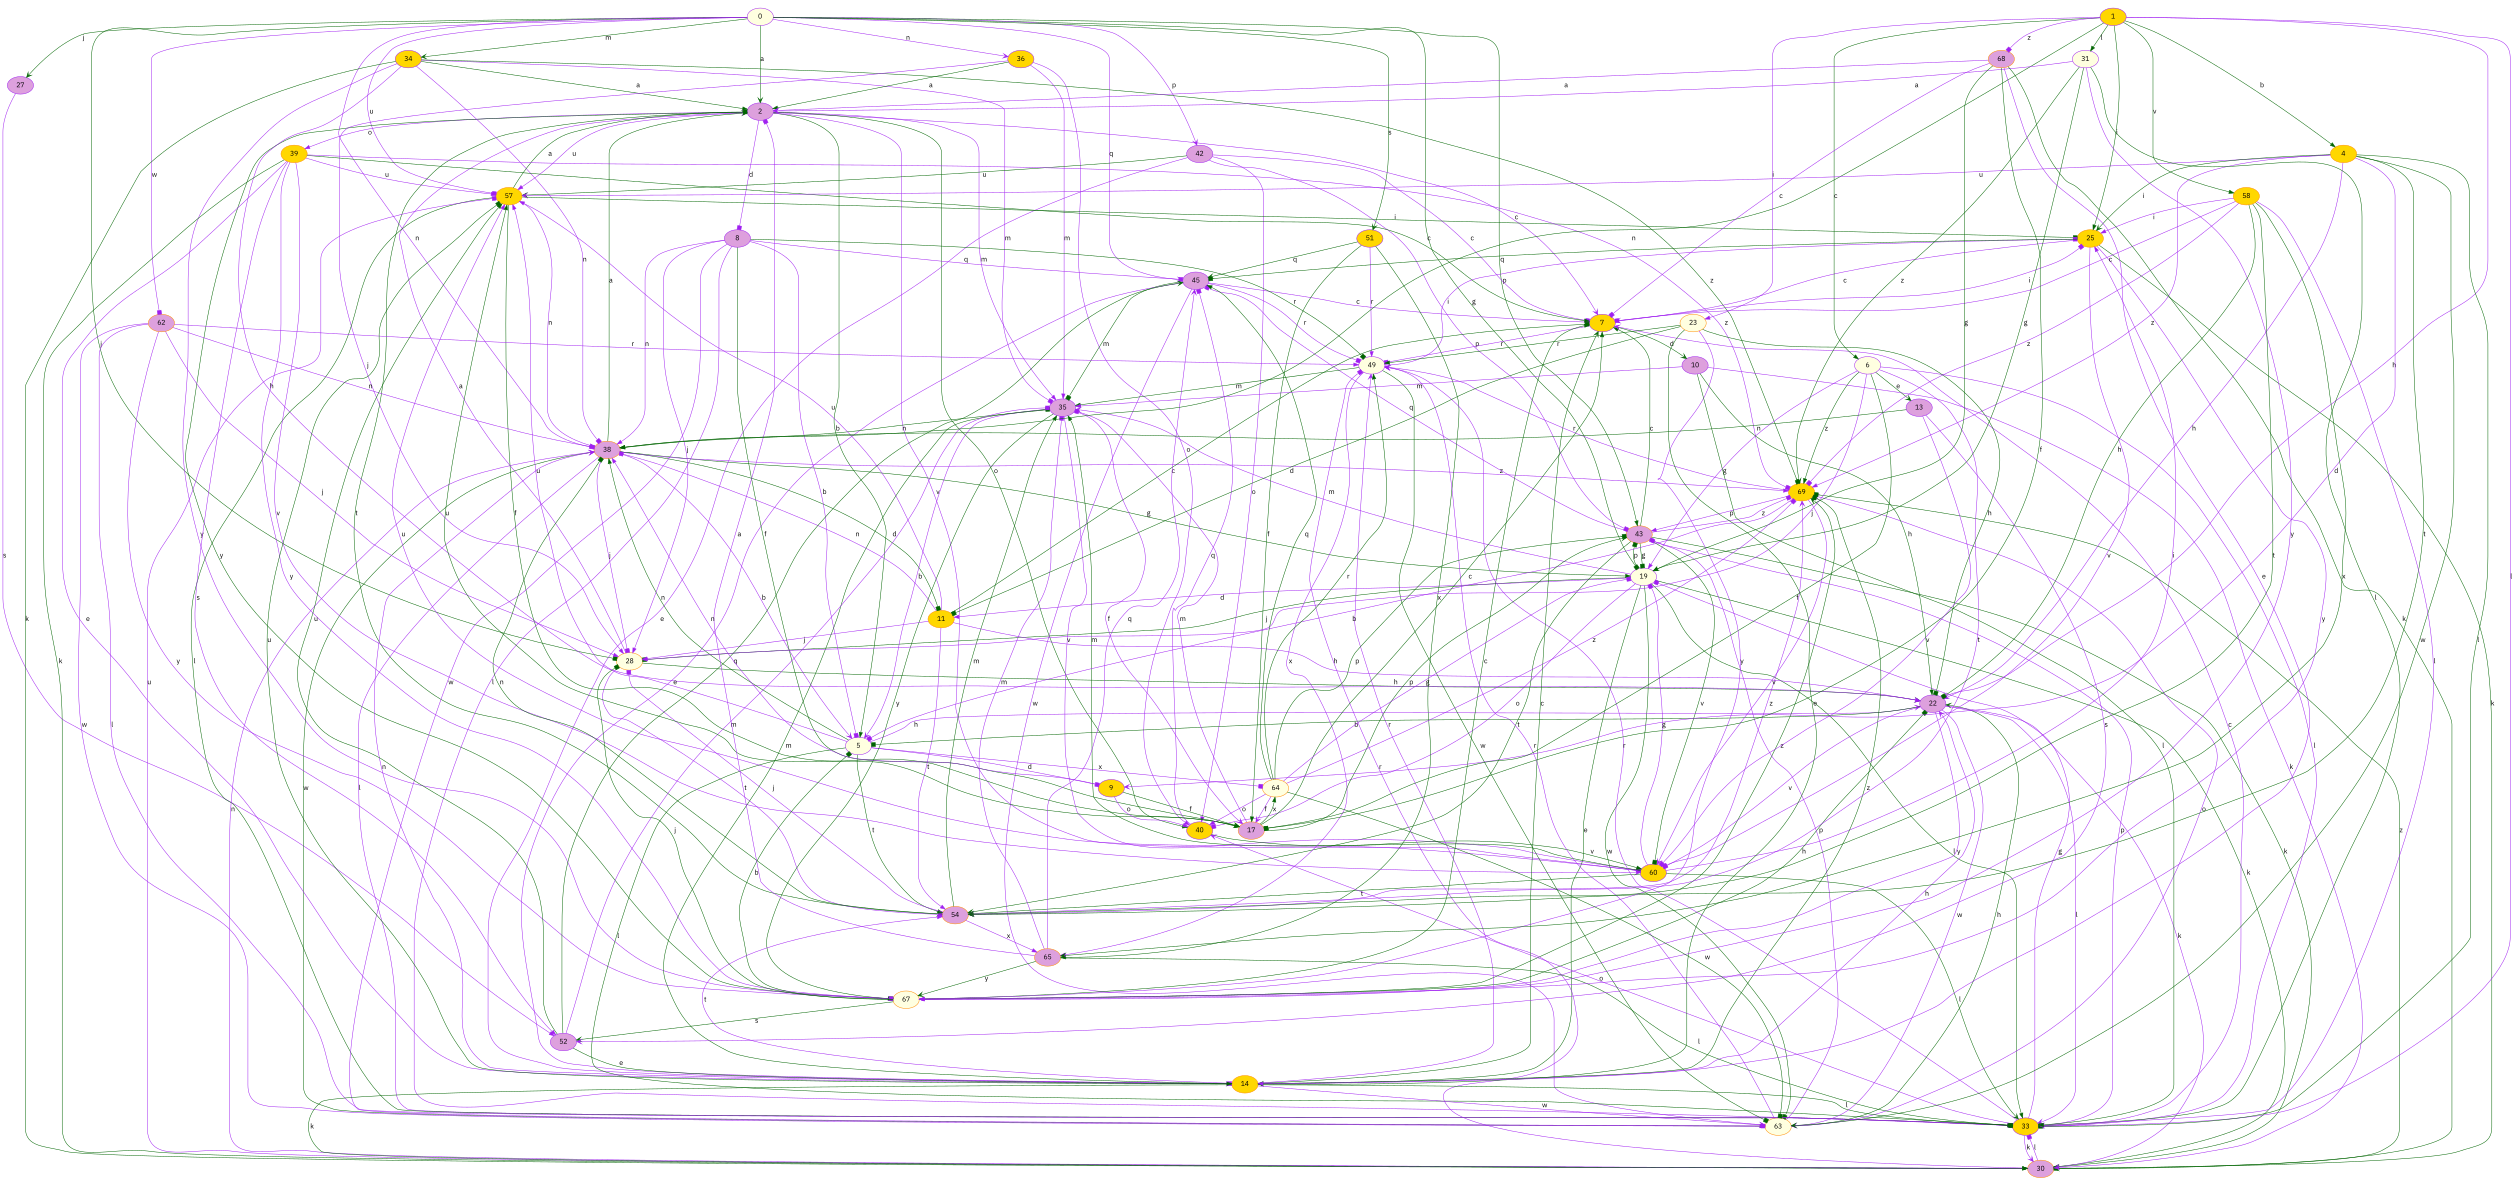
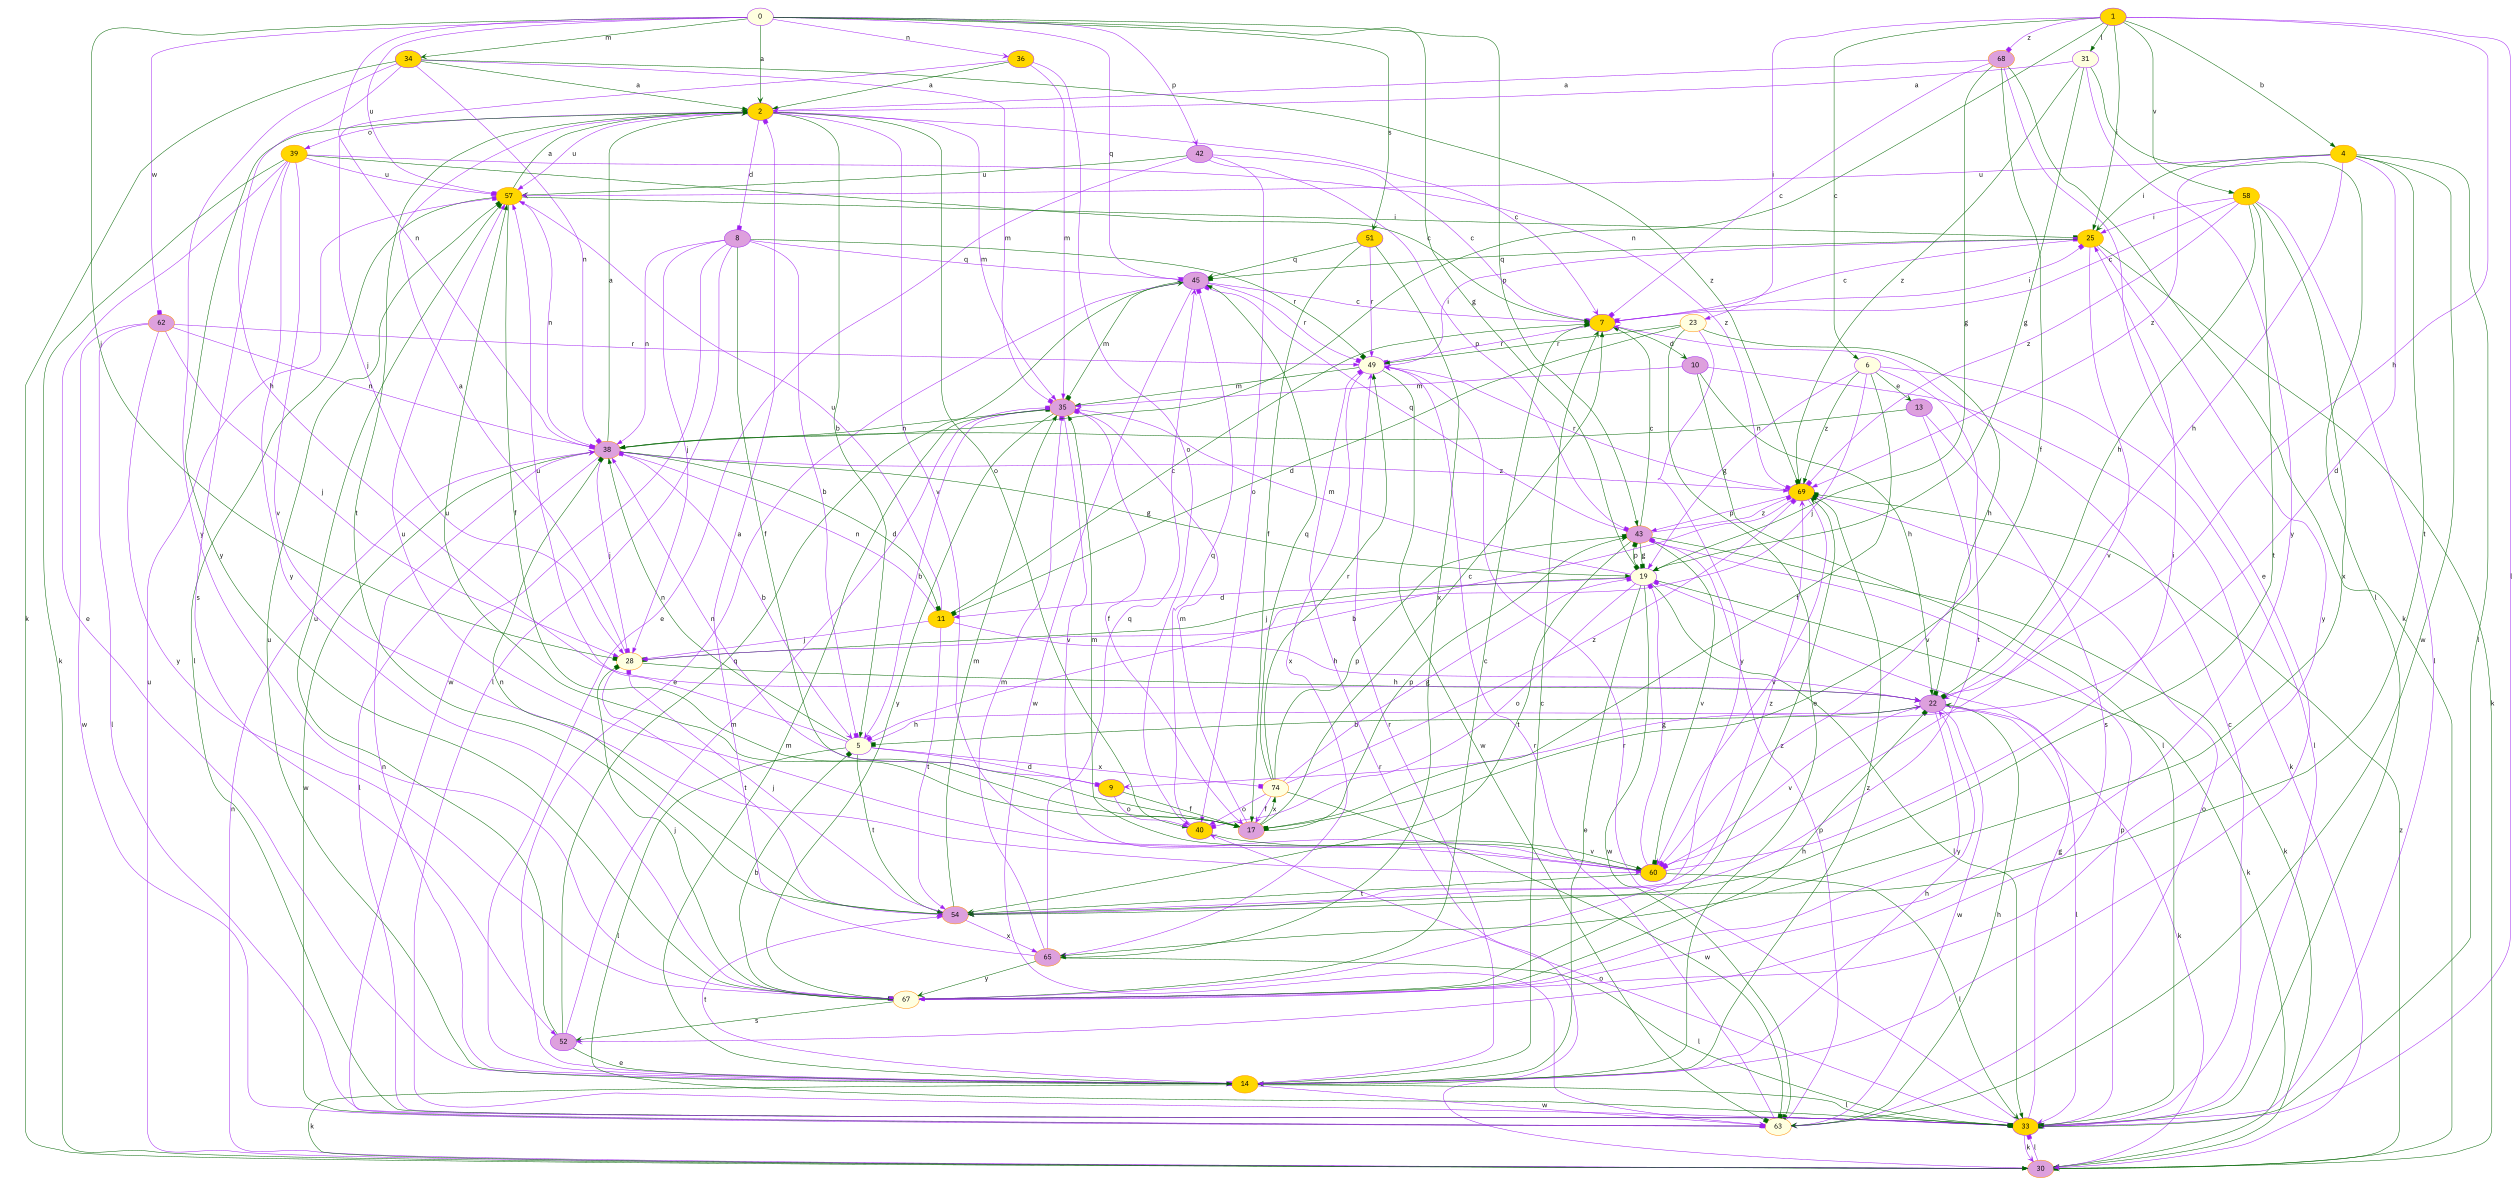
  strict digraph {
    fontname="IBM Plex Sans"
    node [color=purple fillcolor=plum fontname="IBM Plex Sans" style=filled]
    edge [arrowhead=normal color=purple fontname="IBM Plex Sans"]
    0 [fillcolor=lightyellow]
-   2
+   2 [fillcolor=gold]
    19 [fillcolor=lightyellow]
-   27
    28 [color=darkorange fillcolor=lightyellow]
    34 [fillcolor=gold]
    36 [fillcolor=gold]
    38 [color=darkorange]
    42
    43 [color=darkorange]
    45
    51 [fillcolor=gold]
    57 [color=darkorange fillcolor=gold]
    62 [color=darkorange]
    5 [fillcolor=lightyellow]
    7 [fillcolor=gold]
    8
-   35
+   35 [color=darkorange]
    39 [color=darkorange fillcolor=gold]
    40 [fillcolor=gold]
    54 [color=darkorange]
    60 [fillcolor=gold]
    67 [color=darkorange fillcolor=lightyellow]
    33 [fillcolor=gold]
    63 [color=darkorange fillcolor=lightyellow]
    30 [color=darkorange]
    11 [color=darkorange fillcolor=gold]
    14 [color=darkorange fillcolor=gold]
    52
    22
-   69 [color=darkorange fillcolor=gold]
+   69 [fillcolor=gold]
    49 [fillcolor=lightyellow]
    17 [color=darkorange]
    65 [color=darkorange]
    25 [color=darkorange fillcolor=gold]
    1 [fillcolor=gold]
    4 [color=darkorange fillcolor=gold]
    6 [fillcolor=lightyellow]
    23 [color=darkorange fillcolor=lightyellow]
    31 [fillcolor=lightyellow]
    58 [color=darkorange fillcolor=gold]
    68 [color=darkorange]
    9 [fillcolor=gold]
    13
-   64 [color=darkorange fillcolor=lightyellow]
+   64 [color=darkorange fillcolor=lightyellow label=74]
    10
    0 -> 2 [arrowhead=vee color=darkgreen label=a]
    0 -> 19 [arrowhead=box color=darkgreen label=g]
-   0 -> 27 [arrowhead=vee color=darkgreen label=j]
    0 -> 28 [arrowhead=box color=darkgreen label=j]
    0 -> 34 [arrowhead=vee color=darkgreen label=m]
    0 -> 36 [arrowhead=vee label=n]
    0 -> 38 [label=n]
    0 -> 42 [arrowhead=vee label=p]
    0 -> 43 [color=darkgreen label=p]
    0 -> 45 [arrowhead=vee label=q]
    0 -> 51 [arrowhead=vee color=darkgreen label=s]
    0 -> 57 [arrowhead=box label=u]
    0 -> 62 [arrowhead=box label=w]
    2 -> 57 [label=u]
    2 -> 5 [color=darkgreen label=b]
    2 -> 7 [arrowhead=vee label=c]
    2 -> 8 [arrowhead=box label=d]
    2 -> 35 [label=m]
    2 -> 39 [label=o]
    2 -> 40 [color=darkgreen label=o]
    2 -> 54 [arrowhead=vee color=darkgreen label=t]
    2 -> 60 [arrowhead=box label=v]
    2 -> 67 [arrowhead=box color=darkgreen label=y]
    19 -> 28 [arrowhead=box color=darkgreen label=j]
    19 -> 43 [arrowhead=box color=darkgreen label=p]
    19 -> 35 [arrowhead=vee label=m]
    19 -> 40 [arrowhead=box label=o]
    19 -> 33 [color=darkgreen label=l]
    19 -> 63 [arrowhead=box color=darkgreen label=w]
    19 -> 30 [color=darkgreen label=k]
    19 -> 11 [label=d]
    19 -> 14 [arrowhead=vee color=darkgreen label=e]
-   27 -> 52 [label=s]
    28 -> 2 [arrowhead=vee label=a]
    28 -> 54 [arrowhead=box label=t]
    28 -> 22 [arrowhead=vee color=darkgreen label=h]
    34 -> 2 [color=darkgreen label=a]
    34 -> 38 [arrowhead=box label=n]
    34 -> 35 [arrowhead=box label=m]
    34 -> 67 [label=y]
    34 -> 30 [color=darkgreen label=k]
    34 -> 22 [label=h]
    34 -> 69 [arrowhead=box color=darkgreen label=z]
    36 -> 2 [color=darkgreen label=a]
    36 -> 28 [label=j]
    36 -> 35 [label=m]
    36 -> 40 [label=o]
    38 -> 2 [arrowhead=vee color=darkgreen label=a]
    38 -> 19 [color=darkgreen label=g]
    38 -> 28 [arrowhead=box label=j]
    38 -> 5 [arrowhead=vee label=b]
    38 -> 33 [label=l]
    38 -> 63 [color=darkgreen label=w]
    38 -> 11 [arrowhead=box color=darkgreen label=d]
    38 -> 69 [label=z]
    42 -> 43 [arrowhead=box label=p]
    42 -> 57 [arrowhead=vee color=darkgreen label=u]
    42 -> 7 [arrowhead=box label=c]
    42 -> 40 [label=o]
    42 -> 14 [label=e]
    43 -> 19 [arrowhead=box color=darkgreen label=g]
    43 -> 45 [arrowhead=box label=q]
    43 -> 7 [color=darkgreen label=c]
    43 -> 54 [arrowhead=vee color=darkgreen label=t]
    43 -> 60 [arrowhead=box color=darkgreen label=v]
    43 -> 30 [arrowhead=vee color=darkgreen label=k]
    43 -> 69 [arrowhead=box label=z]
    45 -> 7 [arrowhead=box label=c]
    45 -> 35 [arrowhead=box color=darkgreen label=m]
    45 -> 63 [arrowhead=vee label=w]
    45 -> 14 [arrowhead=box label=e]
    45 -> 49 [arrowhead=box label=r]
    51 -> 45 [arrowhead=vee color=darkgreen label=q]
    51 -> 49 [label=r]
    51 -> 17 [color=darkgreen label=f]
    51 -> 65 [color=darkgreen label=x]
    57 -> 2 [arrowhead=box color=darkgreen label=a]
    57 -> 38 [label=n]
    57 -> 33 [arrowhead=box color=darkgreen label=l]
    57 -> 17 [arrowhead=vee color=darkgreen label=f]
    57 -> 25 [arrowhead=box color=darkgreen label=i]
    62 -> 28 [label=j]
    62 -> 38 [arrowhead=box label=n]
    62 -> 67 [label=y]
    62 -> 33 [arrowhead=box label=l]
    62 -> 63 [label=w]
    62 -> 49 [label=r]
    5 -> 38 [color=darkgreen label=n]
    5 -> 57 [label=u]
    5 -> 54 [color=darkgreen label=t]
    5 -> 33 [arrowhead=box color=darkgreen label=l]
    5 -> 22 [arrowhead=vee label=h]
    5 -> 9 [arrowhead=box label=d]
    5 -> 64 [arrowhead=box label=x]
    7 -> 49 [arrowhead=box label=r]
    7 -> 25 [arrowhead=box label=i]
    7 -> 10 [arrowhead=vee color=darkgreen label=d]
    8 -> 28 [label=j]
    8 -> 38 [label=n]
    8 -> 45 [arrowhead=box label=q]
    8 -> 5 [arrowhead=box label=b]
    8 -> 33 [label=l]
    8 -> 63 [arrowhead=box label=w]
    8 -> 49 [arrowhead=box color=darkgreen label=r]
    8 -> 17 [color=darkgreen label=f]
    35 -> 38 [color=darkgreen label=n]
    35 -> 5 [arrowhead=vee label=b]
    35 -> 60 [arrowhead=box label=v]
    35 -> 67 [color=darkgreen label=y]
    35 -> 17 [arrowhead=vee label=f]
    39 -> 57 [label=u]
    39 -> 7 [color=darkgreen label=c]
    39 -> 60 [arrowhead=vee label=v]
    39 -> 67 [arrowhead=box label=y]
    39 -> 30 [color=darkgreen label=k]
    39 -> 14 [arrowhead=vee label=e]
    39 -> 52 [label=s]
    39 -> 69 [arrowhead=box label=z]
    40 -> 45 [arrowhead=box label=q]
    40 -> 60 [color=darkgreen label=v]
    54 -> 28 [arrowhead=box label=j]
    54 -> 38 [arrowhead=box color=darkgreen label=n]
    54 -> 35 [color=darkgreen label=m]
    54 -> 69 [arrowhead=vee label=z]
    54 -> 65 [label=x]
    60 -> 19 [arrowhead=box label=g]
    60 -> 57 [label=u]
    60 -> 35 [color=darkgreen label=m]
    60 -> 54 [arrowhead=vee color=darkgreen label=t]
    60 -> 33 [arrowhead=vee color=darkgreen label=l]
    60 -> 25 [label=i]
    67 -> 28 [arrowhead=box color=darkgreen label=j]
    67 -> 5 [arrowhead=box color=darkgreen label=b]
    67 -> 7 [color=darkgreen label=c]
    67 -> 52 [arrowhead=vee color=darkgreen label=s]
    67 -> 22 [arrowhead=box color=darkgreen label=h]
    67 -> 69 [arrowhead=vee color=darkgreen label=z]
    33 -> 19 [arrowhead=box label=g]
    33 -> 43 [label=p]
    33 -> 7 [arrowhead=vee label=c]
    33 -> 40 [arrowhead=vee label=o]
    33 -> 30 [arrowhead=vee label=k]
    33 -> 49 [arrowhead=vee label=r]
    63 -> 43 [arrowhead=box label=p]
    63 -> 22 [arrowhead=vee color=darkgreen label=h]
    63 -> 69 [arrowhead=vee label=o]
    63 -> 49 [arrowhead=vee label=r]
    30 -> 38 [arrowhead=vee label=n]
    30 -> 57 [arrowhead=box label=u]
    30 -> 33 [arrowhead=box label=l]
    30 -> 69 [arrowhead=box color=darkgreen label=z]
    30 -> 49 [arrowhead=box label=r]
    11 -> 28 [label=j]
    11 -> 38 [arrowhead=box label=n]
    11 -> 57 [label=u]
    11 -> 7 [arrowhead=box color=darkgreen label=c]
    11 -> 54 [label=t]
    11 -> 22 [arrowhead=vee label=h]
    14 -> 38 [arrowhead=vee label=n]
    14 -> 57 [arrowhead=box color=darkgreen label=u]
    14 -> 7 [arrowhead=vee color=darkgreen label=c]
    14 -> 35 [arrowhead=box color=darkgreen label=m]
    14 -> 54 [label=t]
    14 -> 33 [color=darkgreen label=l]
    14 -> 63 [arrowhead=vee label=w]
    14 -> 30 [color=darkgreen label=k]
    14 -> 22 [arrowhead=vee label=h]
    14 -> 69 [arrowhead=box color=darkgreen label=z]
    14 -> 49 [arrowhead=vee label=r]
    52 -> 45 [arrowhead=vee color=darkgreen label=q]
    52 -> 57 [color=darkgreen label=u]
    52 -> 35 [arrowhead=box label=m]
    52 -> 14 [color=darkgreen label=e]
    22 -> 5 [arrowhead=box color=darkgreen label=b]
    22 -> 60 [arrowhead=box label=v]
    22 -> 67 [label=y]
    22 -> 33 [arrowhead=vee label=l]
    22 -> 63 [arrowhead=vee label=w]
    22 -> 30 [arrowhead=vee label=k]
    69 -> 43 [label=p]
    69 -> 5 [arrowhead=box label=b]
    69 -> 60 [arrowhead=vee label=v]
    69 -> 49 [arrowhead=vee label=r]
    49 -> 35 [color=darkgreen label=m]
    49 -> 63 [arrowhead=box color=darkgreen label=w]
    49 -> 65 [label=x]
    49 -> 25 [arrowhead=box label=i]
    17 -> 43 [arrowhead=vee color=darkgreen label=p]
    17 -> 57 [color=darkgreen label=u]
    17 -> 7 [color=darkgreen label=c]
    17 -> 35 [arrowhead=box label=m]
    17 -> 64 [color=darkgreen label=x]
    65 -> 2 [arrowhead=box label=a]
    65 -> 45 [arrowhead=vee label=q]
    65 -> 35 [arrowhead=box label=m]
    65 -> 67 [arrowhead=vee color=darkgreen label=y]
    65 -> 33 [arrowhead=box color=darkgreen label=l]
    25 -> 45 [arrowhead=box color=darkgreen label=q]
    25 -> 7 [arrowhead=vee label=c]
    25 -> 60 [arrowhead=box label=v]
    25 -> 67 [label=y]
    25 -> 30 [arrowhead=box color=darkgreen label=k]
    1 -> 38 [color=darkgreen label=n]
    1 -> 33 [arrowhead=vee label=l]
    1 -> 22 [arrowhead=vee label=h]
    1 -> 25 [color=darkgreen label=i]
    1 -> 4 [color=darkgreen label=b]
    1 -> 6 [color=darkgreen label=c]
    1 -> 23 [label=i]
    1 -> 31 [color=darkgreen label=l]
    1 -> 58 [color=darkgreen label=v]
    1 -> 68 [arrowhead=box label=z]
    4 -> 57 [arrowhead=vee label=u]
    4 -> 54 [color=darkgreen label=t]
    4 -> 33 [arrowhead=box color=darkgreen label=l]
    4 -> 63 [arrowhead=vee color=darkgreen label=w]
    4 -> 22 [arrowhead=vee label=h]
    4 -> 69 [label=z]
    4 -> 25 [arrowhead=vee color=darkgreen label=i]
    4 -> 9 [arrowhead=vee label=d]
    6 -> 19 [label=g]
    6 -> 28 [label=j]
    6 -> 54 [arrowhead=vee label=t]
    6 -> 33 [label=l]
    6 -> 69 [color=darkgreen label=z]
    6 -> 17 [arrowhead=box color=darkgreen label=f]
    6 -> 13 [arrowhead=vee color=darkgreen label=e]
    23 -> 67 [label=y]
    23 -> 11 [arrowhead=box color=darkgreen label=d]
    23 -> 14 [color=darkgreen label=e]
    23 -> 22 [arrowhead=box color=darkgreen label=h]
    23 -> 49 [color=darkgreen label=r]
    31 -> 2 [arrowhead=vee label=a]
    31 -> 19 [color=darkgreen label=g]
    31 -> 67 [label=y]
    31 -> 33 [arrowhead=box color=darkgreen label=l]
    31 -> 69 [arrowhead=vee color=darkgreen label=z]
    58 -> 7 [arrowhead=box label=c]
    58 -> 54 [arrowhead=vee color=darkgreen label=t]
    58 -> 33 [arrowhead=vee label=l]
    58 -> 22 [arrowhead=box color=darkgreen label=h]
    58 -> 69 [arrowhead=box label=z]
    58 -> 65 [arrowhead=vee color=darkgreen label=x]
    58 -> 25 [label=i]
    68 -> 2 [arrowhead=vee label=a]
    68 -> 19 [arrowhead=vee color=darkgreen label=g]
    68 -> 7 [arrowhead=box label=c]
    68 -> 30 [arrowhead=vee color=darkgreen label=k]
    68 -> 14 [label=e]
    68 -> 17 [arrowhead=box color=darkgreen label=f]
    9 -> 38 [label=n]
    9 -> 40 [label=o]
    9 -> 17 [arrowhead=vee color=darkgreen label=f]
    13 -> 38 [color=darkgreen label=n]
    13 -> 60 [arrowhead=box label=v]
    13 -> 52 [arrowhead=vee label=s]
    64 -> 19 [arrowhead=box label=g]
    64 -> 43 [arrowhead=box color=darkgreen label=p]
    64 -> 45 [color=darkgreen label=q]
    64 -> 40 [label=o]
    64 -> 63 [arrowhead=box color=darkgreen label=w]
    64 -> 69 [arrowhead=box label=z]
    64 -> 49 [color=darkgreen label=r]
    64 -> 17 [arrowhead=vee label=f]
    10 -> 35 [label=m]
    10 -> 33 [color=darkgreen label=l]
    10 -> 30 [label=k]
    10 -> 22 [color=darkgreen label=h]
  }
